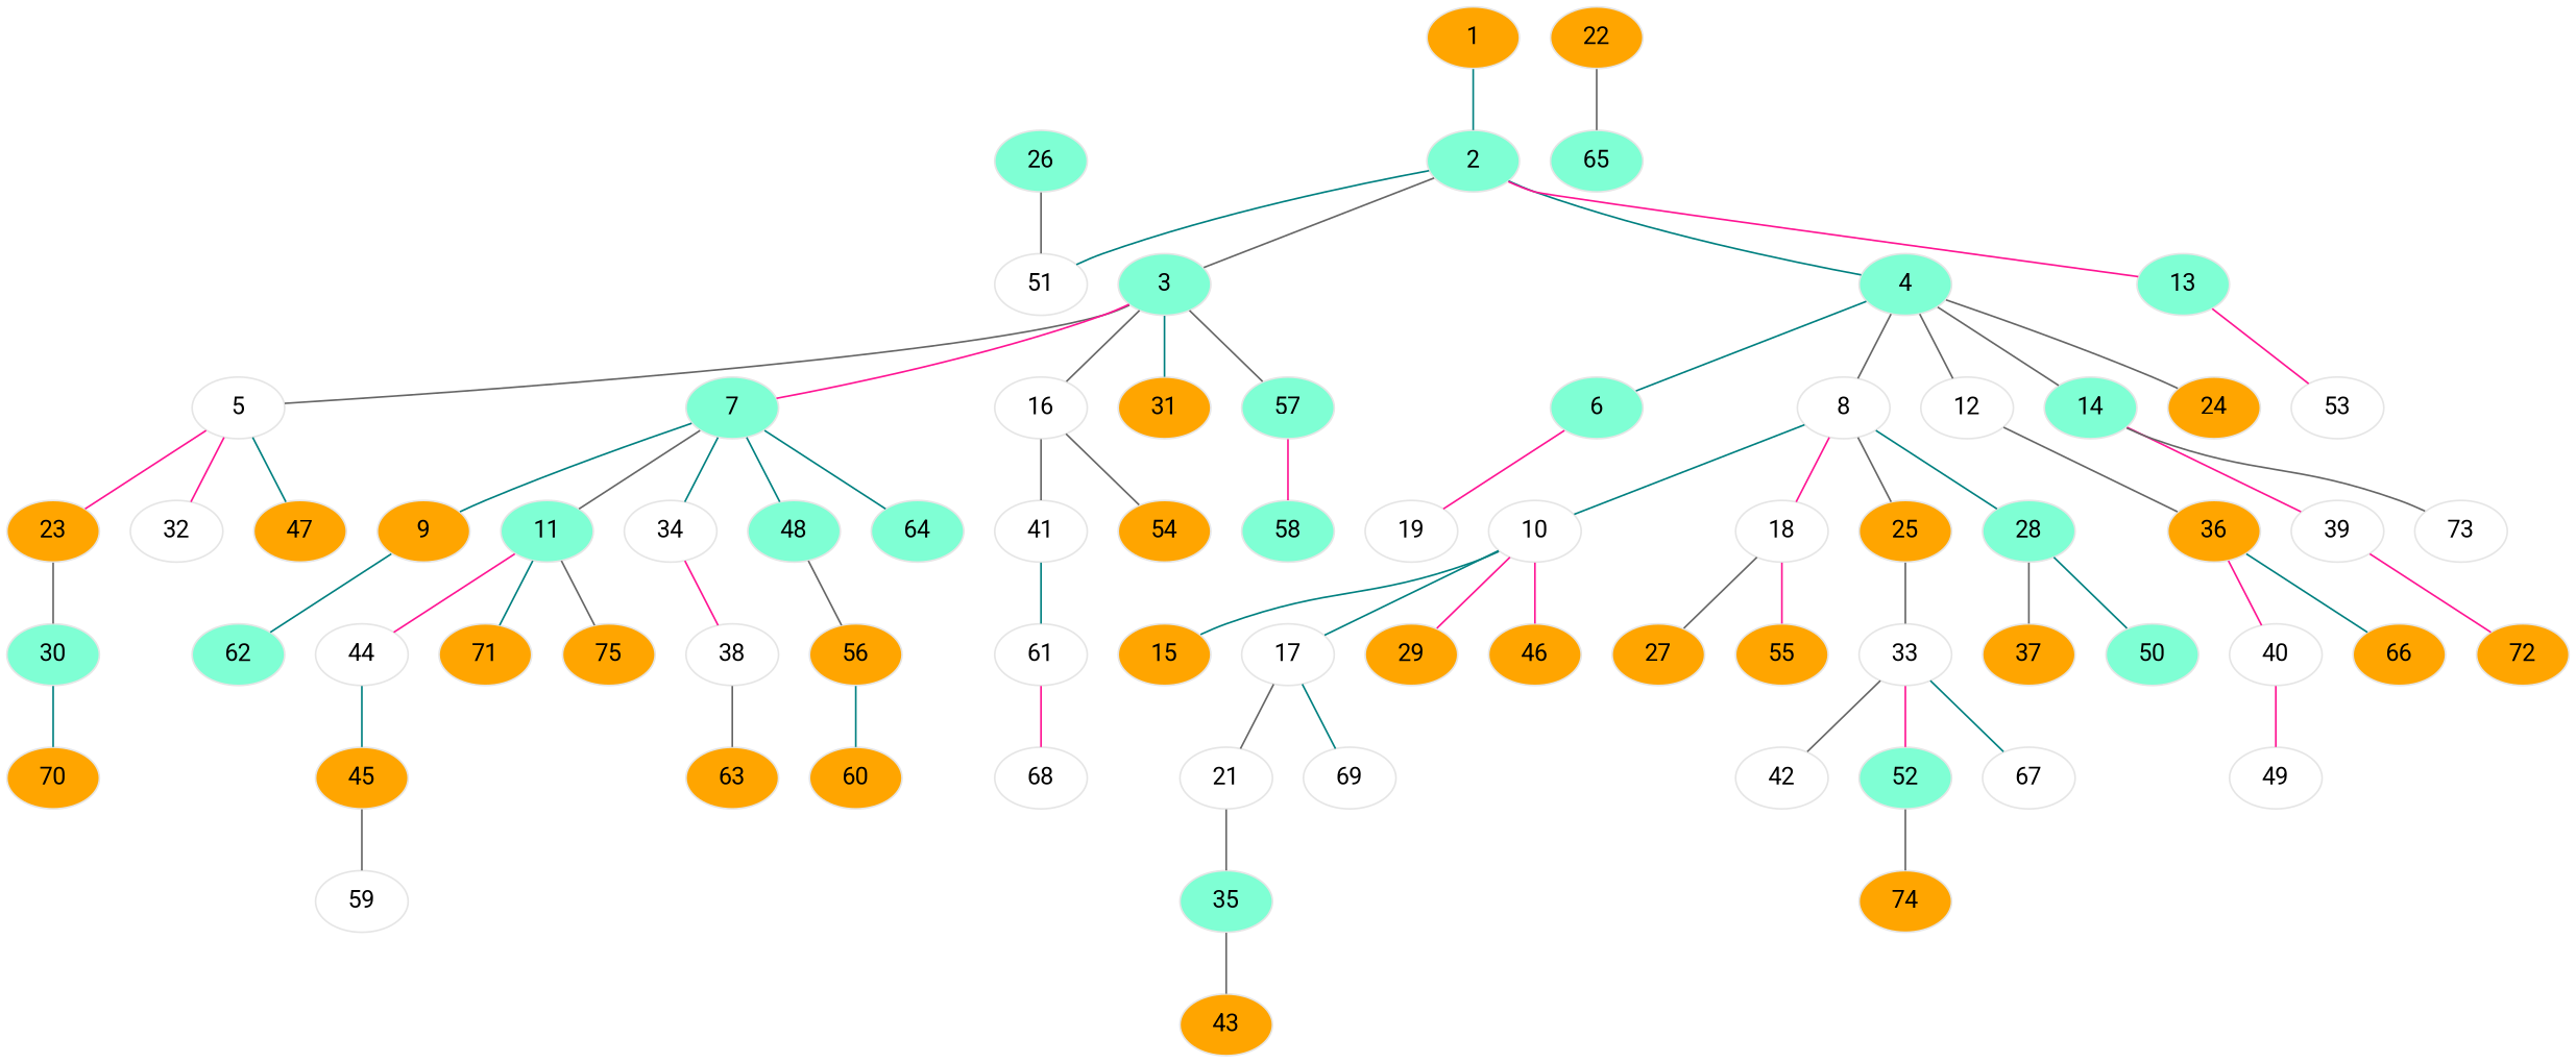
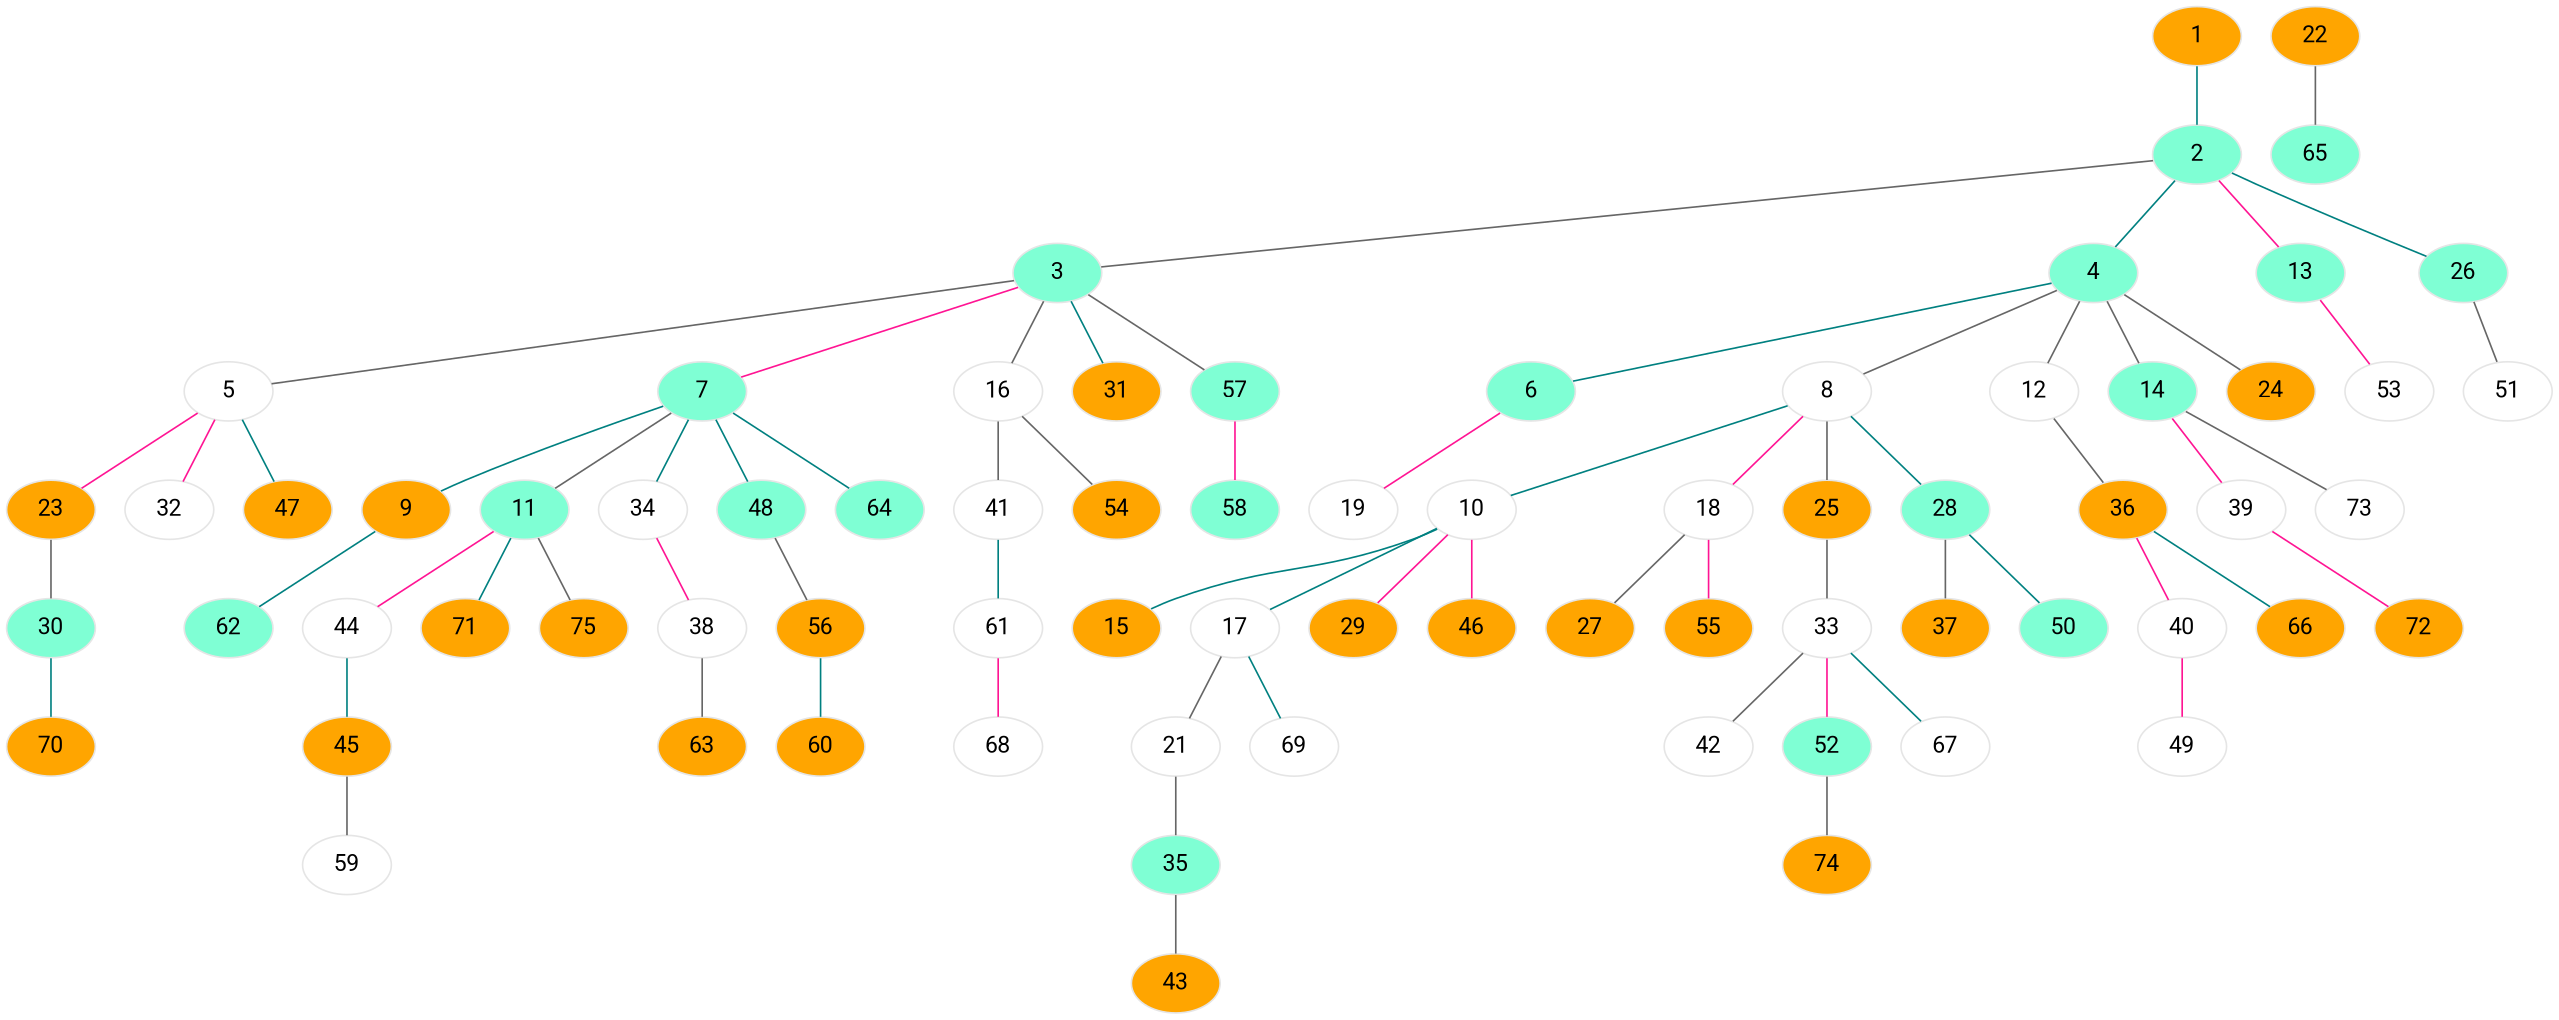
  graph {
    fontname=Roboto
    node [color=gray90 fillcolor=orange fontname=Roboto style=filled]
    edge [color=gray40 fontname=Roboto]
    2 [fillcolor=aquamarine]
    1
    3 [fillcolor=aquamarine]
    4 [fillcolor=aquamarine]
    13 [fillcolor=aquamarine]
    26 [fillcolor=aquamarine]
    5 [fillcolor=white]
    7 [fillcolor=aquamarine]
    16 [fillcolor=white]
    31
    57 [fillcolor=aquamarine]
    6 [fillcolor=aquamarine]
    8 [fillcolor=white]
    12 [fillcolor=white]
    14 [fillcolor=aquamarine]
    24
    53 [fillcolor=white]
    51 [fillcolor=white]
    23
    32 [fillcolor=white]
    47
    9
    11 [fillcolor=aquamarine]
    34 [fillcolor=white]
    48 [fillcolor=aquamarine]
    64 [fillcolor=aquamarine]
    41 [fillcolor=white]
    54
    58 [fillcolor=aquamarine]
    19 [fillcolor=white]
    10 [fillcolor=white]
    18 [fillcolor=white]
    25
    28 [fillcolor=aquamarine]
    36
    39 [fillcolor=white]
    73 [fillcolor=white]
    30 [fillcolor=aquamarine]
    62 [fillcolor=aquamarine]
    44 [fillcolor=white]
    71
    75
    38 [fillcolor=white]
    56
    15
    17 [fillcolor=white]
    29
    46
    27
    55
    33 [fillcolor=white]
    37
    50 [fillcolor=aquamarine]
    21 [fillcolor=white]
    69 [fillcolor=white]
    45
    40 [fillcolor=white]
    66
    72
    61 [fillcolor=white]
    35 [fillcolor=aquamarine]
    65 [fillcolor=aquamarine]
    22
    43
    70
    42 [fillcolor=white]
    52 [fillcolor=aquamarine]
    67 [fillcolor=white]
    74
    63
    49 [fillcolor=white]
    68 [fillcolor=white]
    59 [fillcolor=white]
    60
    2 -- 3
    2 -- 4 [color=teal]
    2 -- 13 [color=deeppink]
-   2 -- 51 [color=teal]
+   2 -- 26 [color=teal]
    1 -- 2 [color=teal]
    3 -- 5
    3 -- 7 [color=deeppink]
    3 -- 16
    3 -- 31 [color=teal]
    3 -- 57
    4 -- 6 [color=teal]
    4 -- 8
    4 -- 12
    4 -- 14
    4 -- 24
    13 -- 53 [color=deeppink]
    26 -- 51
    5 -- 23 [color=deeppink]
    5 -- 32 [color=deeppink]
    5 -- 47 [color=teal]
    7 -- 9 [color=teal]
    7 -- 11
    7 -- 34 [color=teal]
    7 -- 48 [color=teal]
    7 -- 64 [color=teal]
    16 -- 41
    16 -- 54
    57 -- 58 [color=deeppink]
    6 -- 19 [color=deeppink]
    8 -- 10 [color=teal]
    8 -- 18 [color=deeppink]
    8 -- 25
    8 -- 28 [color=teal]
    12 -- 36
    14 -- 39 [color=deeppink]
    14 -- 73
    23 -- 30
    9 -- 62 [color=teal]
    11 -- 44 [color=deeppink]
    11 -- 71 [color=teal]
    11 -- 75
    34 -- 38 [color=deeppink]
    48 -- 56
    41 -- 61 [color=teal]
    10 -- 15 [color=teal]
    10 -- 17 [color=teal]
    10 -- 29 [color=deeppink]
    10 -- 46 [color=deeppink]
    18 -- 27
    18 -- 55 [color=deeppink]
    25 -- 33
    28 -- 37
    28 -- 50 [color=teal]
    36 -- 40 [color=deeppink]
    36 -- 66 [color=teal]
    39 -- 72 [color=deeppink]
    30 -- 70 [color=teal]
    44 -- 45 [color=teal]
    38 -- 63
    56 -- 60 [color=teal]
    17 -- 21
    17 -- 69 [color=teal]
    33 -- 42
    33 -- 52 [color=deeppink]
    33 -- 67 [color=teal]
    21 -- 35
    45 -- 59
    40 -- 49 [color=deeppink]
    61 -- 68 [color=deeppink]
    35 -- 43
    22 -- 65
    52 -- 74
  }
